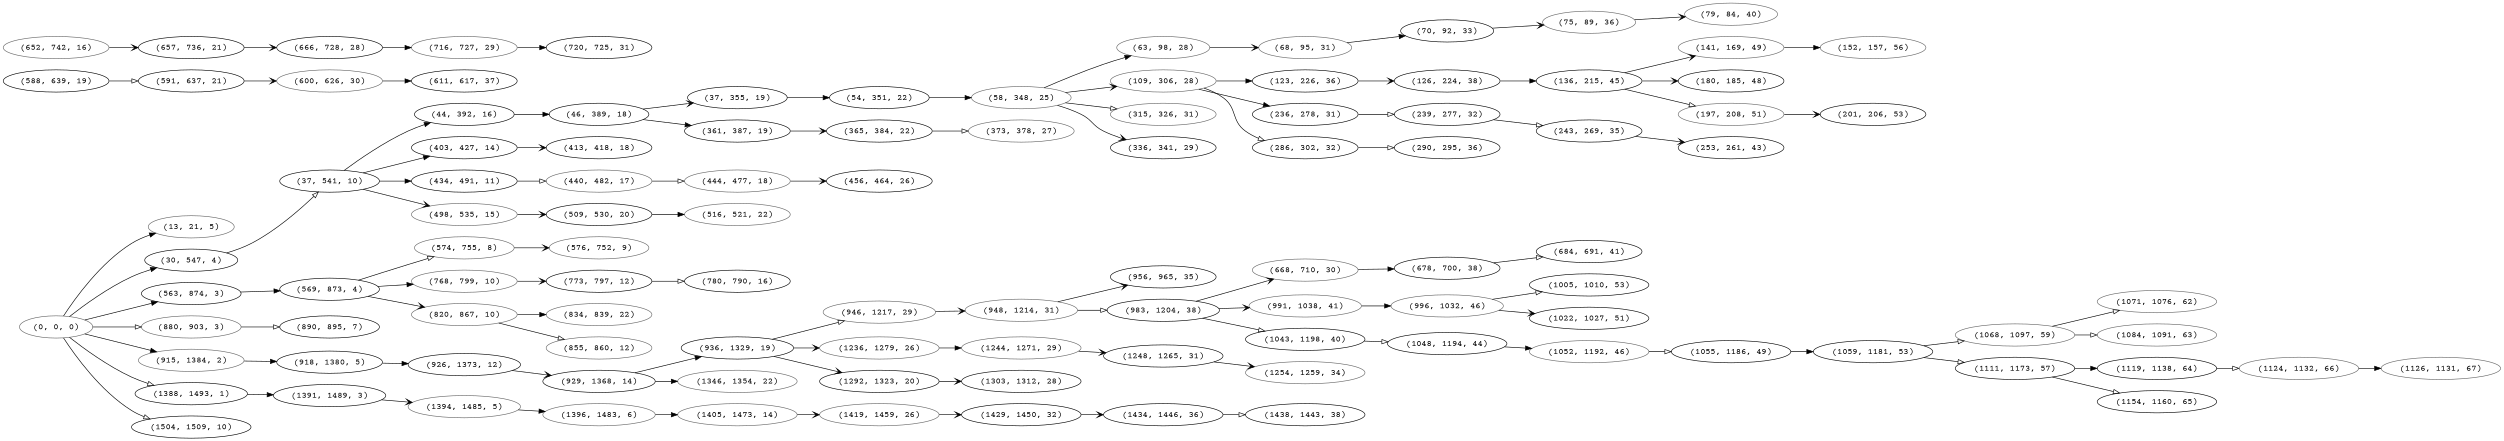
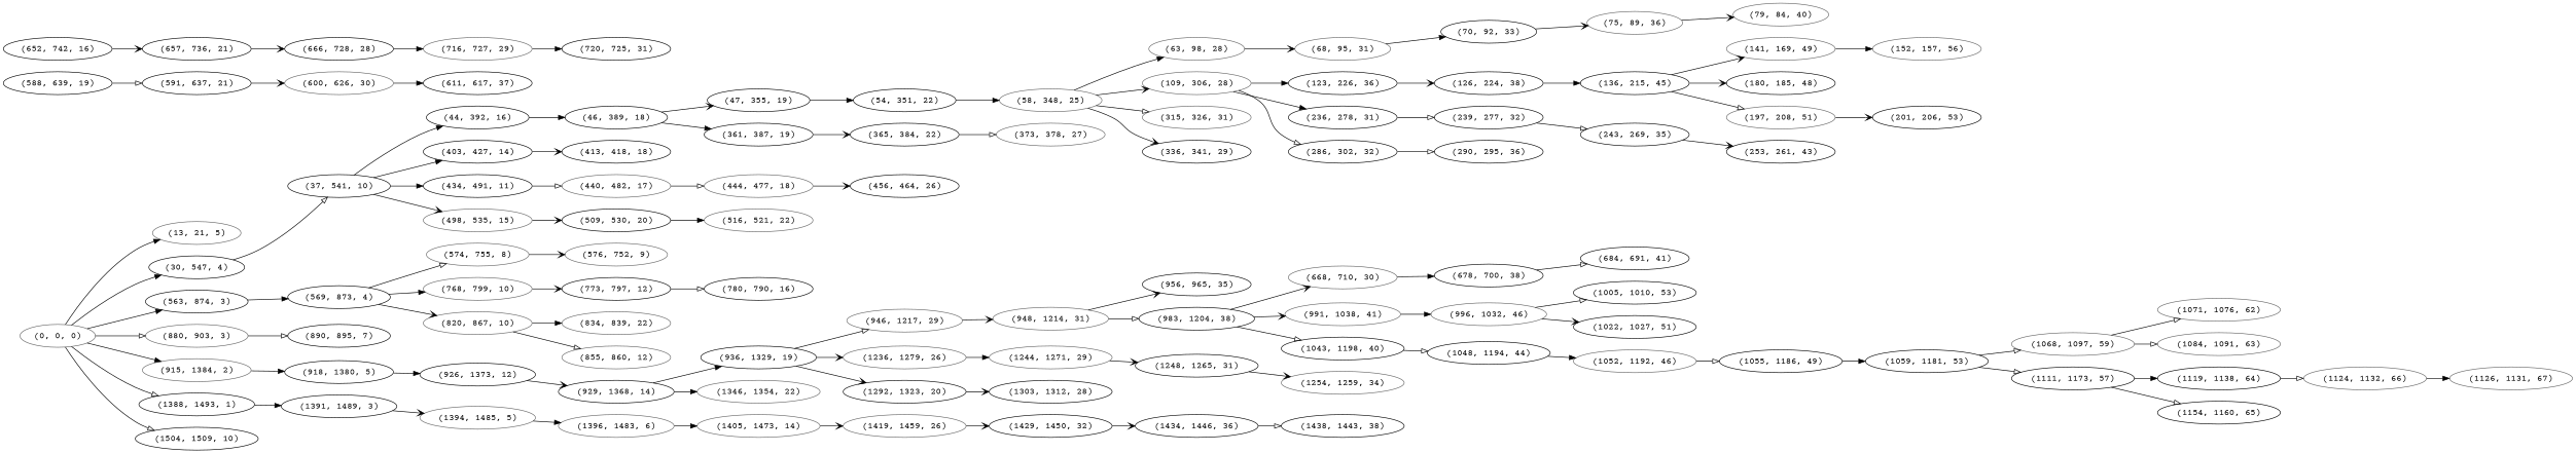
  digraph {
    fontname="Courier Prime"
    rankdir=LR
    node [color=black fontname="Courier Prime"]
    edge [arrowhead=normal fontname="Courier Prime"]
    "(0, 0, 0)" [color=gray40]
    "(13, 21, 5)" [color=gray40]
    "(30, 547, 4)"
    "(563, 874, 3)"
    "(880, 903, 3)" [color=gray40]
    "(915, 1384, 2)" [color=gray40]
    "(1388, 1493, 1)"
    "(1504, 1509, 10)"
    "(37, 541, 10)"
    "(569, 873, 4)"
    "(890, 895, 7)"
    "(918, 1380, 5)"
    "(1391, 1489, 3)"
    "(44, 392, 16)"
    "(403, 427, 14)"
    "(434, 491, 11)"
    "(498, 535, 15)" [color=gray40]
    "(46, 389, 18)"
    "(413, 418, 18)"
    "(440, 482, 17)" [color=gray40]
    "(509, 530, 20)"
-   "(47, 355, 19)" [label="(37, 355, 19)"]
+   "(47, 355, 19)"
    "(361, 387, 19)"
    "(54, 351, 22)"
    "(365, 384, 22)"
    "(58, 348, 25)" [color=gray40]
    "(63, 98, 28)" [color=gray40]
    "(109, 306, 28)" [color=gray40]
    "(315, 326, 31)" [color=gray40]
    "(336, 341, 29)"
    "(68, 95, 31)" [color=gray40]
    "(123, 226, 36)"
    "(236, 278, 31)"
    "(286, 302, 32)"
    "(70, 92, 33)"
    "(75, 89, 36)" [color=gray40]
    "(79, 84, 40)" [color=gray40]
    "(126, 224, 38)"
    "(239, 277, 32)"
    "(290, 295, 36)"
    "(136, 215, 45)"
    "(141, 169, 49)" [color=gray40]
    "(180, 185, 48)"
    "(197, 208, 51)" [color=gray40]
    "(152, 157, 56)" [color=gray40]
    "(201, 206, 53)"
    "(243, 269, 35)"
    "(253, 261, 43)"
    "(373, 378, 27)" [color=gray40]
    "(444, 477, 18)" [color=gray40]
    "(456, 464, 26)"
    "(516, 521, 22)" [color=gray40]
    "(574, 755, 8)" [color=gray40]
    "(768, 799, 10)" [color=gray40]
    "(820, 867, 10)" [color=gray40]
    "(576, 752, 9)" [color=gray40]
    "(773, 797, 12)"
    "(834, 839, 22)" [color=gray40]
    "(855, 860, 12)" [color=gray40]
    "(588, 639, 19)"
    "(591, 637, 21)"
-   "(652, 742, 16)" [color=gray40]
+   "(652, 742, 16)"
    "(657, 736, 21)"
    "(600, 626, 30)" [color=gray40]
    "(611, 617, 37)"
    "(666, 728, 28)"
    "(716, 727, 29)" [color=gray40]
    "(668, 710, 30)" [color=gray40]
    "(678, 700, 38)"
    "(720, 725, 31)"
    "(684, 691, 41)"
    "(780, 790, 16)"
    "(926, 1373, 12)"
    "(929, 1368, 14)"
    "(936, 1329, 19)"
    "(1346, 1354, 22)" [color=gray40]
    "(946, 1217, 29)" [color=gray40]
    "(1236, 1279, 26)" [color=gray40]
    "(1292, 1323, 20)"
    "(948, 1214, 31)" [color=gray40]
    "(1244, 1271, 29)" [color=gray40]
    "(1303, 1312, 28)"
    "(956, 965, 35)"
    "(983, 1204, 38)"
    "(991, 1038, 41)" [color=gray40]
    "(1043, 1198, 40)"
    "(996, 1032, 46)" [color=gray40]
    "(1048, 1194, 44)"
    "(1005, 1010, 53)"
    "(1022, 1027, 51)"
    "(1052, 1192, 46)" [color=gray40]
    "(1055, 1186, 49)"
    "(1059, 1181, 53)"
    "(1068, 1097, 59)" [color=gray40]
    "(1111, 1173, 57)"
    "(1071, 1076, 62)" [color=gray40]
    "(1084, 1091, 63)" [color=gray40]
    "(1119, 1138, 64)"
    "(1154, 1160, 65)"
    "(1124, 1132, 66)" [color=gray40]
    "(1126, 1131, 67)" [color=gray40]
    "(1248, 1265, 31)"
    "(1254, 1259, 34)" [color=gray40]
    "(1394, 1485, 5)" [color=gray40]
    "(1396, 1483, 6)" [color=gray40]
    "(1405, 1473, 14)" [color=gray40]
    "(1419, 1459, 26)" [color=gray40]
    "(1429, 1450, 32)"
    "(1434, 1446, 36)"
    "(1438, 1443, 38)"
    "(0, 0, 0)" -> "(13, 21, 5)"
    "(0, 0, 0)" -> "(30, 547, 4)"
    "(0, 0, 0)" -> "(563, 874, 3)"
    "(0, 0, 0)" -> "(880, 903, 3)" [arrowhead=onormal]
    "(0, 0, 0)" -> "(915, 1384, 2)"
    "(0, 0, 0)" -> "(1388, 1493, 1)" [arrowhead=onormal]
    "(0, 0, 0)" -> "(1504, 1509, 10)" [arrowhead=onormal]
    "(30, 547, 4)" -> "(37, 541, 10)" [arrowhead=onormal]
    "(563, 874, 3)" -> "(569, 873, 4)"
    "(880, 903, 3)" -> "(890, 895, 7)" [arrowhead=onormal]
    "(915, 1384, 2)" -> "(918, 1380, 5)"
    "(1388, 1493, 1)" -> "(1391, 1489, 3)"
    "(37, 541, 10)" -> "(44, 392, 16)"
    "(37, 541, 10)" -> "(403, 427, 14)"
    "(37, 541, 10)" -> "(434, 491, 11)"
    "(37, 541, 10)" -> "(498, 535, 15)" [arrowhead=vee]
    "(569, 873, 4)" -> "(574, 755, 8)" [arrowhead=onormal]
    "(569, 873, 4)" -> "(768, 799, 10)"
    "(569, 873, 4)" -> "(820, 867, 10)" [arrowhead=vee]
    "(918, 1380, 5)" -> "(926, 1373, 12)"
    "(1391, 1489, 3)" -> "(1394, 1485, 5)" [arrowhead=vee]
    "(44, 392, 16)" -> "(46, 389, 18)"
    "(403, 427, 14)" -> "(413, 418, 18)" [arrowhead=vee]
    "(434, 491, 11)" -> "(440, 482, 17)" [arrowhead=onormal]
    "(498, 535, 15)" -> "(509, 530, 20)" [arrowhead=vee]
    "(46, 389, 18)" -> "(47, 355, 19)" [arrowhead=vee]
    "(46, 389, 18)" -> "(361, 387, 19)"
    "(440, 482, 17)" -> "(444, 477, 18)" [arrowhead=onormal]
    "(509, 530, 20)" -> "(516, 521, 22)"
    "(47, 355, 19)" -> "(54, 351, 22)"
    "(361, 387, 19)" -> "(365, 384, 22)" [arrowhead=vee]
    "(54, 351, 22)" -> "(58, 348, 25)"
    "(365, 384, 22)" -> "(373, 378, 27)" [arrowhead=onormal]
    "(58, 348, 25)" -> "(63, 98, 28)"
    "(58, 348, 25)" -> "(109, 306, 28)" [arrowhead=vee]
    "(58, 348, 25)" -> "(315, 326, 31)" [arrowhead=onormal]
    "(58, 348, 25)" -> "(336, 341, 29)" [arrowhead=vee]
    "(63, 98, 28)" -> "(68, 95, 31)" [arrowhead=vee]
    "(109, 306, 28)" -> "(123, 226, 36)"
    "(109, 306, 28)" -> "(236, 278, 31)"
    "(109, 306, 28)" -> "(286, 302, 32)" [arrowhead=onormal]
    "(68, 95, 31)" -> "(70, 92, 33)"
    "(123, 226, 36)" -> "(126, 224, 38)" [arrowhead=vee]
    "(236, 278, 31)" -> "(239, 277, 32)" [arrowhead=onormal]
    "(286, 302, 32)" -> "(290, 295, 36)" [arrowhead=onormal]
    "(70, 92, 33)" -> "(75, 89, 36)" [arrowhead=vee]
    "(75, 89, 36)" -> "(79, 84, 40)" [arrowhead=vee]
    "(126, 224, 38)" -> "(136, 215, 45)"
    "(239, 277, 32)" -> "(243, 269, 35)" [arrowhead=onormal]
    "(136, 215, 45)" -> "(141, 169, 49)" [arrowhead=vee]
    "(136, 215, 45)" -> "(180, 185, 48)" [arrowhead=vee]
    "(136, 215, 45)" -> "(197, 208, 51)" [arrowhead=onormal]
    "(141, 169, 49)" -> "(152, 157, 56)"
    "(197, 208, 51)" -> "(201, 206, 53)" [arrowhead=vee]
    "(243, 269, 35)" -> "(253, 261, 43)" [arrowhead=vee]
    "(444, 477, 18)" -> "(456, 464, 26)" [arrowhead=vee]
    "(574, 755, 8)" -> "(576, 752, 9)" [arrowhead=vee]
    "(768, 799, 10)" -> "(773, 797, 12)" [arrowhead=vee]
    "(820, 867, 10)" -> "(834, 839, 22)"
    "(820, 867, 10)" -> "(855, 860, 12)" [arrowhead=onormal]
    "(773, 797, 12)" -> "(780, 790, 16)" [arrowhead=onormal]
    "(588, 639, 19)" -> "(591, 637, 21)" [arrowhead=onormal]
    "(591, 637, 21)" -> "(600, 626, 30)" [arrowhead=vee]
    "(652, 742, 16)" -> "(657, 736, 21)" [arrowhead=vee]
    "(657, 736, 21)" -> "(666, 728, 28)" [arrowhead=vee]
    "(600, 626, 30)" -> "(611, 617, 37)"
    "(666, 728, 28)" -> "(716, 727, 29)"
    "(716, 727, 29)" -> "(720, 725, 31)"
    "(668, 710, 30)" -> "(678, 700, 38)"
    "(678, 700, 38)" -> "(684, 691, 41)" [arrowhead=onormal]
    "(926, 1373, 12)" -> "(929, 1368, 14)" [arrowhead=vee]
    "(929, 1368, 14)" -> "(936, 1329, 19)"
    "(929, 1368, 14)" -> "(1346, 1354, 22)"
    "(936, 1329, 19)" -> "(946, 1217, 29)" [arrowhead=onormal]
    "(936, 1329, 19)" -> "(1236, 1279, 26)" [arrowhead=vee]
    "(936, 1329, 19)" -> "(1292, 1323, 20)" [arrowhead=vee]
    "(946, 1217, 29)" -> "(948, 1214, 31)" [arrowhead=vee]
    "(1236, 1279, 26)" -> "(1244, 1271, 29)"
    "(1292, 1323, 20)" -> "(1303, 1312, 28)" [arrowhead=vee]
    "(948, 1214, 31)" -> "(956, 965, 35)" [arrowhead=vee]
    "(948, 1214, 31)" -> "(983, 1204, 38)" [arrowhead=onormal]
    "(1244, 1271, 29)" -> "(1248, 1265, 31)" [arrowhead=vee]
    "(983, 1204, 38)" -> "(668, 710, 30)" [arrowhead=vee]
    "(983, 1204, 38)" -> "(991, 1038, 41)" [arrowhead=vee]
    "(983, 1204, 38)" -> "(1043, 1198, 40)" [arrowhead=onormal]
    "(991, 1038, 41)" -> "(996, 1032, 46)"
    "(1043, 1198, 40)" -> "(1048, 1194, 44)" [arrowhead=onormal]
    "(996, 1032, 46)" -> "(1005, 1010, 53)" [arrowhead=onormal]
    "(996, 1032, 46)" -> "(1022, 1027, 51)" [arrowhead=vee]
    "(1048, 1194, 44)" -> "(1052, 1192, 46)"
    "(1052, 1192, 46)" -> "(1055, 1186, 49)" [arrowhead=onormal]
    "(1055, 1186, 49)" -> "(1059, 1181, 53)"
    "(1059, 1181, 53)" -> "(1068, 1097, 59)" [arrowhead=onormal]
    "(1059, 1181, 53)" -> "(1111, 1173, 57)" [arrowhead=onormal]
    "(1068, 1097, 59)" -> "(1071, 1076, 62)" [arrowhead=onormal]
    "(1068, 1097, 59)" -> "(1084, 1091, 63)" [arrowhead=onormal]
    "(1111, 1173, 57)" -> "(1119, 1138, 64)"
    "(1111, 1173, 57)" -> "(1154, 1160, 65)" [arrowhead=onormal]
    "(1119, 1138, 64)" -> "(1124, 1132, 66)" [arrowhead=onormal]
    "(1124, 1132, 66)" -> "(1126, 1131, 67)"
    "(1248, 1265, 31)" -> "(1254, 1259, 34)" [arrowhead=vee]
    "(1394, 1485, 5)" -> "(1396, 1483, 6)"
    "(1396, 1483, 6)" -> "(1405, 1473, 14)"
    "(1405, 1473, 14)" -> "(1419, 1459, 26)" [arrowhead=vee]
    "(1419, 1459, 26)" -> "(1429, 1450, 32)" [arrowhead=vee]
    "(1429, 1450, 32)" -> "(1434, 1446, 36)" [arrowhead=vee]
    "(1434, 1446, 36)" -> "(1438, 1443, 38)" [arrowhead=onormal]
  }
